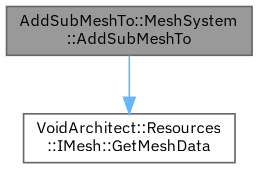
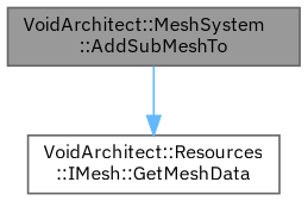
  digraph {
    rankdir=TB
    fontname="IBM Plex Sans"
    node [fontname="IBM Plex Sans" fontsize=10 shape=box style=filled]
-   n1 [color=gray40 fillcolor=grey60 fontcolor=black height=0.2 label="AddSubMeshTo::MeshSystem\l::AddSubMeshTo" width=0.4]
+   n1 [color=gray40 fillcolor=grey60 fontcolor=black height=0.2 label="VoidArchitect::MeshSystem\l::AddSubMeshTo" width=0.4]
    n2 [color=grey40 fillcolor=white height=0.2 label="VoidArchitect::Resources\l::IMesh::GetMeshData" width=0.4]
    n1 -> n2 [color=steelblue1 fontname="IBM Plex Sans" fontsize=10 labelfontname=Helvetica labelfontsize=10 style=solid]
  }
